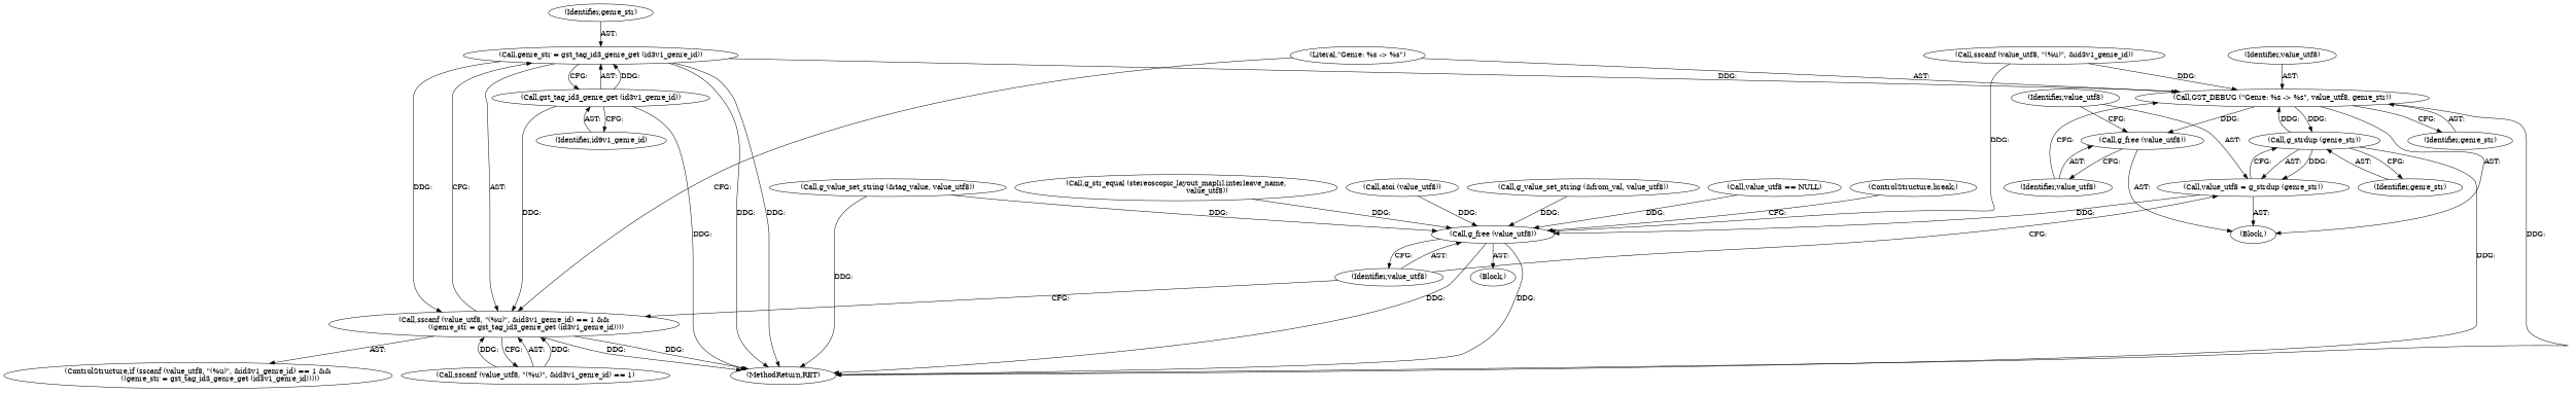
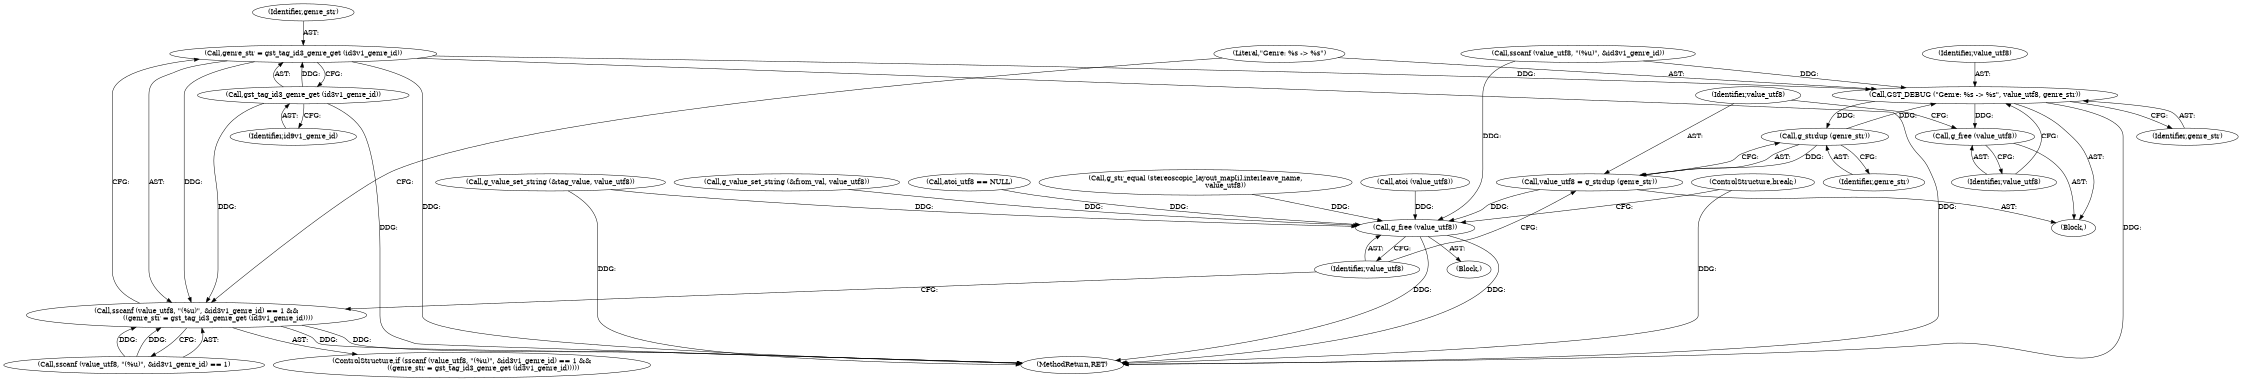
  digraph {
    n1 [label="(Call,genre_str = gst_tag_id3_genre_get (id3v1_genre_id))"]
    n2 [label="(Call,gst_tag_id3_genre_get (id3v1_genre_id))"]
    n3 [label="(Call,sscanf (value_utf8, \"(%u)\", &id3v1_genre_id) == 1 &&\n                    ((genre_str = gst_tag_id3_genre_get (id3v1_genre_id))))"]
    n4 [label="(Call,GST_DEBUG (\"Genre: %s -> %s\", value_utf8, genre_str))"]
    n5 [label="(MethodReturn,RET)"]
    n6 [label="(Identifier,id9v1_genre_id)"]
    n7 [label="(ControlStructure,if (sscanf (value_utf8, \"(%u)\", &id3v1_genre_id) == 1 &&\n                    ((genre_str = gst_tag_id3_genre_get (id3v1_genre_id)))))"]
    n8 [label="(Call,sscanf (value_utf8, \"(%u)\", &id3v1_genre_id) == 1)"]
    n9 [label="(Call,g_free (value_utf8))"]
    n10 [label="(Call,g_strdup (genre_str))"]
    n11 [label="(Block,)"]
    n12 [label="(Identifier,genre_str)"]
    n13 [label="(Identifier,value_utf8)"]
    n14 [label="(Call,value_utf8 = g_strdup (genre_str))"]
    n15 [label="(Identifier,genre_str)"]
    n16 [label="(Call,g_free (value_utf8))"]
    n17 [label="(Block,)"]
    n18 [label="(Identifier,value_utf8)"]
    n19 [label="(Call,g_value_set_string (&tag_value, value_utf8))"]
    n20 [label="(Identifier,value_utf8)"]
    n21 [label="(Call,g_value_set_string (&from_val, value_utf8))"]
-   n22 [label="(Call,value_utf8 == NULL)"]
+   n22 [label="(Call,atoi_utf8 == NULL)"]
    n23 [label="(Literal,\"Genre: %s -> %s\")"]
    n24 [label="(Identifier,genre_str)"]
    n25 [label="(Identifier,value_utf8)"]
    n26 [label="(ControlStructure,break;)"]
    n27 [label="(Call,sscanf (value_utf8, \"(%u)\", &id3v1_genre_id))"]
    n28 [label="(Call,g_str_equal (stereoscopic_layout_map[i].interleave_name,\n                            value_utf8))"]
    n29 [label="(Call,atoi (value_utf8))"]
    n1 -> n2 [label="CFG: "]
    n1 -> n3 [label="AST: "]
    n1 -> n3 [label="DDG: "]
    n1 -> n4 [label="DDG: "]
    n1 -> n5 [label="DDG: "]
    n1 -> n5 [label="DDG: "]
    n2 -> n1 [label="AST: "]
    n2 -> n1 [label="DDG: "]
    n2 -> n3 [label="DDG: "]
    n2 -> n5 [label="DDG: "]
    n2 -> n6 [label="CFG: "]
    n3 -> n1 [label="CFG: "]
    n3 -> n5 [label="DDG: "]
    n3 -> n5 [label="DDG: "]
    n3 -> n7 [label="AST: "]
    n3 -> n8 [label="CFG: "]
    n4 -> n5 [label="DDG: "]
    n4 -> n9 [label="DDG: "]
    n4 -> n10 [label="DDG: "]
    n4 -> n11 [label="AST: "]
    n4 -> n12 [label="CFG: "]
    n6 -> n2 [label="AST: "]
    n8 -> n3 [label="AST: "]
    n8 -> n3 [label="DDG: "]
    n8 -> n3 [label="DDG: "]
    n9 -> n11 [label="AST: "]
    n9 -> n13 [label="CFG: "]
    n10 -> n4 [label="DDG: "]
-   n10 -> n5 [label="DDG: "]
+   n26 -> n5 [label="DDG: "]
    n10 -> n14 [label="AST: "]
    n10 -> n14 [label="DDG: "]
    n10 -> n15 [label="CFG: "]
    n12 -> n4 [label="AST: "]
    n13 -> n4 [label="CFG: "]
    n13 -> n9 [label="AST: "]
    n14 -> n10 [label="CFG: "]
    n14 -> n11 [label="AST: "]
    n14 -> n16 [label="DDG: "]
    n15 -> n10 [label="AST: "]
    n16 -> n5 [label="DDG: "]
    n16 -> n5 [label="DDG: "]
    n16 -> n17 [label="AST: "]
    n16 -> n18 [label="CFG: "]
    n18 -> n3 [label="CFG: "]
    n18 -> n14 [label="CFG: "]
    n18 -> n16 [label="AST: "]
    n19 -> n5 [label="DDG: "]
    n19 -> n16 [label="DDG: "]
    n20 -> n4 [label="AST: "]
    n21 -> n16 [label="DDG: "]
    n22 -> n16 [label="DDG: "]
    n23 -> n3 [label="CFG: "]
    n23 -> n4 [label="AST: "]
    n24 -> n1 [label="AST: "]
    n25 -> n9 [label="CFG: "]
    n25 -> n14 [label="AST: "]
    n26 -> n16 [label="CFG: "]
    n27 -> n4 [label="DDG: "]
    n27 -> n16 [label="DDG: "]
    n28 -> n16 [label="DDG: "]
    n29 -> n16 [label="DDG: "]
  }
